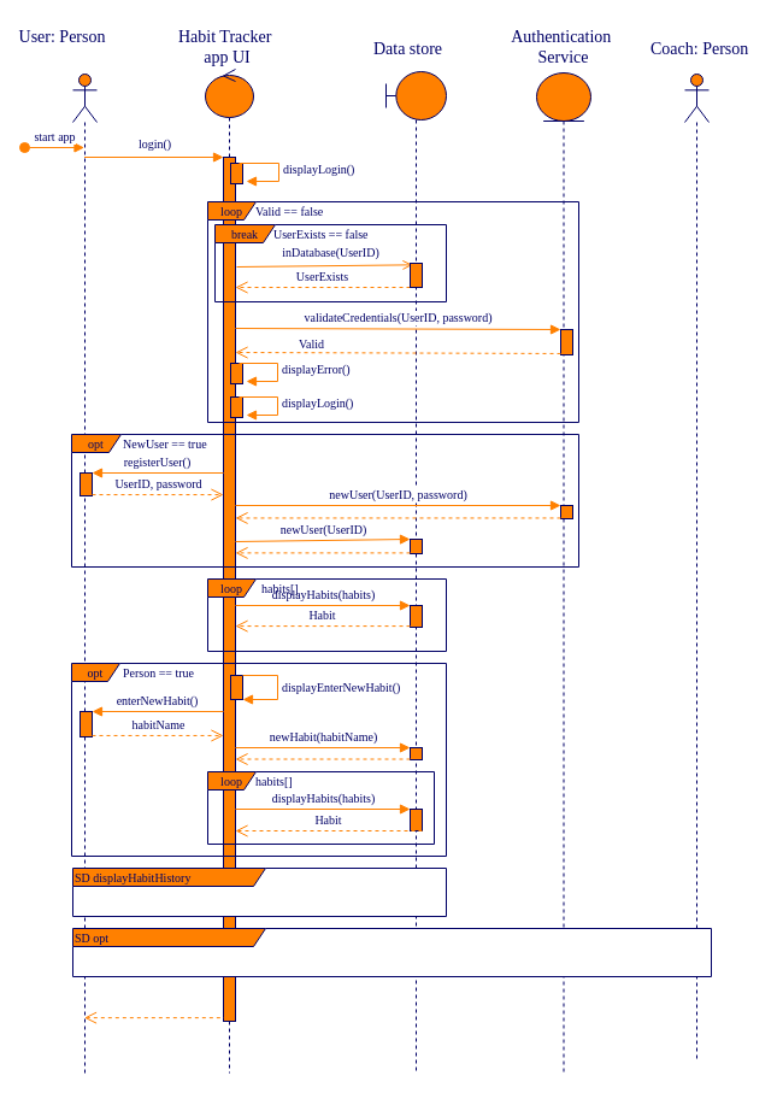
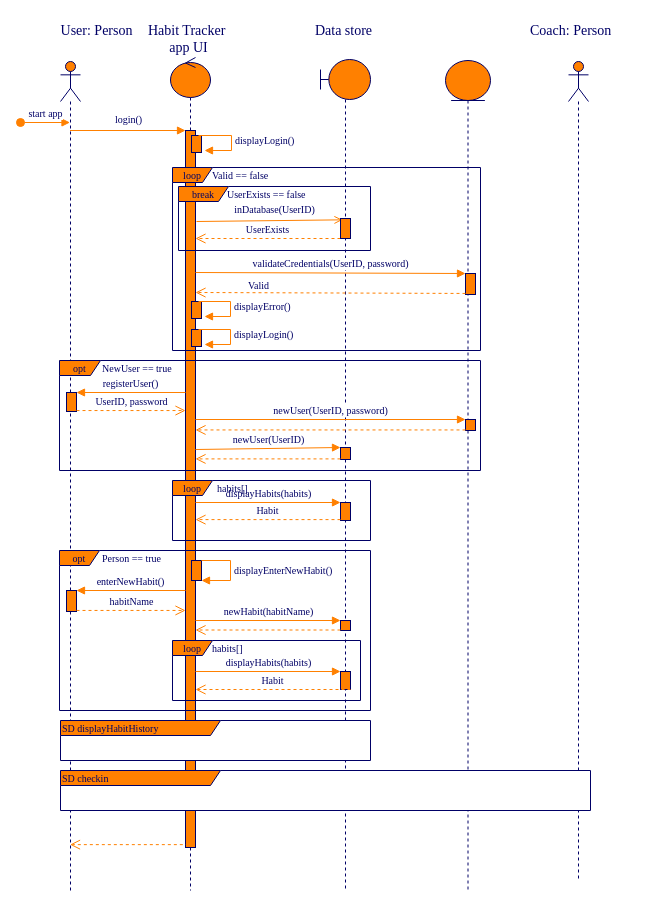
  <mxCell id="0" />
  <mxCell id="1" parent="0" />
  <mxCell id="2" value="" style="shape=umlLifeline;participant=umlActor;perimeter=lifelinePerimeter;whiteSpace=wrap;html=1;container=1;collapsible=0;recursiveResize=0;verticalAlign=top;spacingTop=36;labelBackgroundColor=#ffffff;outlineConnect=0;strokeColor=#000066;fillColor=#FF8000;fontFamily=Tahoma;fontSize=14;fontColor=#000066;" vertex="1" parent="1"><mxGeometry x="60" y="61" width="20" height="829" as="geometry" /></mxCell>
  <mxCell id="3" value="" style="html=1;points=[];perimeter=orthogonalPerimeter;strokeColor=#000066;fillColor=#FF8000;fontFamily=Tahoma;fontSize=10;fontColor=#000066;align=center;" vertex="1" parent="2"><mxGeometry x="6" y="331" width="10" height="19" as="geometry" /></mxCell>
  <mxCell id="4" value="" style="html=1;points=[];perimeter=orthogonalPerimeter;strokeColor=#000066;fillColor=#FF8000;fontFamily=Tahoma;fontSize=10;fontColor=#000066;align=center;" vertex="1" parent="2"><mxGeometry x="6" y="529" width="10" height="21" as="geometry" /></mxCell>
- <mxCell id="5" value="User: Person" style="text;html=1;resizable=0;points=[];autosize=1;align=center;verticalAlign=top;spacingTop=-4;fontSize=14;fontFamily=Tahoma;fontColor=#000066;" vertex="1" parent="1"><mxGeometry x="6" y="20" width="90" height="20" as="geometry" /></mxCell>
+ <mxCell id="5" value="User: Person" style="text;html=1;resizable=0;points=[];autosize=1;align=center;verticalAlign=top;spacingTop=-4;fontSize=14;fontFamily=Tahoma;fontColor=#000066;" vertex="1" parent="1"><mxGeometry x="51" y="20" width="90" height="20" as="geometry" /></mxCell>
  <mxCell id="6" value="" style="shape=umlLifeline;participant=umlControl;perimeter=lifelinePerimeter;whiteSpace=wrap;html=1;container=1;collapsible=0;recursiveResize=0;verticalAlign=top;spacingTop=36;labelBackgroundColor=#ffffff;outlineConnect=0;strokeColor=#000066;fillColor=#FF8000;fontFamily=Tahoma;fontSize=14;fontColor=#000066;" vertex="1" parent="1"><mxGeometry x="170" y="57" width="40" height="833" as="geometry" /></mxCell>
  <mxCell id="7" value="" style="html=1;points=[];perimeter=orthogonalPerimeter;strokeColor=#000066;fillColor=#FF8000;fontFamily=Tahoma;fontSize=14;fontColor=#000066;align=center;" vertex="1" parent="6"><mxGeometry x="15" y="73" width="10" height="717" as="geometry" /></mxCell>
  <mxCell id="8" value="" style="html=1;points=[];perimeter=orthogonalPerimeter;strokeColor=#000066;fillColor=#FF8000;fontFamily=Tahoma;fontSize=10;fontColor=#000066;align=center;" vertex="1" parent="6"><mxGeometry x="21" y="78" width="10" height="17" as="geometry" /></mxCell>
  <mxCell id="9" value="displayLogin()" style="edgeStyle=orthogonalEdgeStyle;html=1;align=left;spacingLeft=2;endArrow=block;rounded=0;entryX=1.3;entryY=0.882;strokeColor=#FF8000;fontFamily=Tahoma;fontSize=10;fontColor=#000066;exitX=0.7;exitY=0;exitPerimeter=0;entryPerimeter=0;" edge="1" parent="6" source="8" target="8"><mxGeometry relative="1" as="geometry"><mxPoint x="36" y="78" as="sourcePoint" /><Array as="points"><mxPoint x="61" y="78" /><mxPoint x="61" y="93" /></Array><mxPoint x="41" y="98" as="targetPoint" /></mxGeometry></mxCell>
  <mxCell id="10" value="" style="html=1;points=[];perimeter=orthogonalPerimeter;strokeColor=#000066;fillColor=#FF8000;fontFamily=Tahoma;fontSize=10;fontColor=#000066;align=center;" vertex="1" parent="6"><mxGeometry x="21" y="244" width="10" height="17" as="geometry" /></mxCell>
  <mxCell id="11" value="displayError()" style="edgeStyle=orthogonalEdgeStyle;html=1;align=left;spacingLeft=2;endArrow=block;rounded=0;entryX=1.3;entryY=0.882;strokeColor=#FF8000;fontFamily=Tahoma;fontSize=10;fontColor=#000066;exitX=0.7;exitY=0;exitPerimeter=0;entryPerimeter=0;" edge="1" parent="6" source="10" target="10"><mxGeometry relative="1" as="geometry"><mxPoint x="-134" y="41" as="sourcePoint" /><Array as="points"><mxPoint x="60" y="244" /><mxPoint x="60" y="259" /></Array><mxPoint x="-129" y="61" as="targetPoint" /></mxGeometry></mxCell>
  <mxCell id="12" value="" style="html=1;points=[];perimeter=orthogonalPerimeter;strokeColor=#000066;fillColor=#FF8000;fontFamily=Tahoma;fontSize=10;fontColor=#000066;align=center;" vertex="1" parent="6"><mxGeometry x="21" y="272" width="10" height="17" as="geometry" /></mxCell>
  <mxCell id="13" value="displayLogin()" style="edgeStyle=orthogonalEdgeStyle;html=1;align=left;spacingLeft=2;endArrow=block;rounded=0;entryX=1.3;entryY=0.882;strokeColor=#FF8000;fontFamily=Tahoma;fontSize=10;fontColor=#000066;exitX=0.7;exitY=0;exitPerimeter=0;entryPerimeter=0;" edge="1" parent="6" source="12" target="12"><mxGeometry relative="1" as="geometry"><mxPoint x="-121" y="225" as="sourcePoint" /><Array as="points"><mxPoint x="60" y="272" /><mxPoint x="60" y="287" /></Array><mxPoint x="-116" y="245" as="targetPoint" /></mxGeometry></mxCell>
  <mxCell id="14" value="" style="html=1;points=[];perimeter=orthogonalPerimeter;strokeColor=#000066;fillColor=#FF8000;fontFamily=Tahoma;fontSize=10;fontColor=#000066;align=center;" vertex="1" parent="6"><mxGeometry x="21" y="503" width="10" height="20" as="geometry" /></mxCell>
  <mxCell id="15" value="displayEnterNewHabit()" style="edgeStyle=orthogonalEdgeStyle;html=1;align=left;spacingLeft=2;endArrow=block;rounded=0;strokeColor=#FF8000;fontFamily=Tahoma;fontSize=10;fontColor=#000066;" edge="1" parent="6" source="14" target="14"><mxGeometry relative="1" as="geometry"><mxPoint x="-115" y="713" as="sourcePoint" /><Array as="points"><mxPoint x="60" y="503" /><mxPoint x="60" y="523" /></Array></mxGeometry></mxCell>
  <mxCell id="16" value="&lt;div style=&quot;text-align: center&quot;&gt;&lt;span&gt;Habit Tracker&amp;nbsp;&lt;/span&gt;&lt;/div&gt;&lt;div style=&quot;text-align: center&quot;&gt;app UI&lt;/div&gt;" style="text;html=1;resizable=0;points=[];autosize=1;align=left;verticalAlign=top;spacingTop=-4;fontSize=14;fontFamily=Tahoma;fontColor=#000066;" vertex="1" parent="1"><mxGeometry x="146" y="20" width="100" height="40" as="geometry" /></mxCell>
  <mxCell id="17" value="" style="shape=umlLifeline;participant=umlEntity;perimeter=lifelinePerimeter;whiteSpace=wrap;html=1;container=1;collapsible=0;recursiveResize=0;verticalAlign=top;spacingTop=36;labelBackgroundColor=#ffffff;outlineConnect=0;fontFamily=Tahoma;fontSize=14;fontColor=#000066;align=center;strokeColor=#000066;fillColor=#FF8000;" vertex="1" parent="1"><mxGeometry x="445" y="60" width="45" height="830" as="geometry" /></mxCell>
  <mxCell id="18" value="" style="html=1;points=[];perimeter=orthogonalPerimeter;strokeColor=#000066;fillColor=#FF8000;fontFamily=Tahoma;fontSize=10;fontColor=#000066;align=center;" vertex="1" parent="17"><mxGeometry x="20" y="213" width="10" height="21" as="geometry" /></mxCell>
  <mxCell id="19" value="" style="html=1;points=[];perimeter=orthogonalPerimeter;strokeColor=#000066;fillColor=#FF8000;fontFamily=Tahoma;fontSize=10;fontColor=#000066;align=center;" vertex="1" parent="17"><mxGeometry x="20" y="359" width="10" height="11" as="geometry" /></mxCell>
- <mxCell id="20" value="Authentication&amp;nbsp;&lt;div&gt;Service&lt;/div&gt;" style="text;html=1;resizable=0;points=[];autosize=1;align=center;verticalAlign=top;spacingTop=-4;fontSize=14;fontFamily=Tahoma;fontColor=#000066;" vertex="1" parent="1"><mxGeometry x="412" y="20" width="110" height="40" as="geometry" /></mxCell>
  <mxCell id="21" value="" style="shape=umlLifeline;participant=umlBoundary;perimeter=lifelinePerimeter;whiteSpace=wrap;html=1;container=1;collapsible=0;recursiveResize=0;verticalAlign=top;spacingTop=36;labelBackgroundColor=#ffffff;outlineConnect=0;fontFamily=Tahoma;fontSize=14;fontColor=#000066;align=center;strokeColor=#000066;fillColor=#FF8000;" vertex="1" parent="1"><mxGeometry x="320" y="59" width="50" height="830" as="geometry" /></mxCell>
  <mxCell id="22" value="" style="html=1;points=[];perimeter=orthogonalPerimeter;strokeColor=#000066;fillColor=#FF8000;fontFamily=Tahoma;fontSize=10;fontColor=#000066;align=center;" vertex="1" parent="21"><mxGeometry x="20" y="388" width="10" height="12" as="geometry" /></mxCell>
  <mxCell id="23" value="" style="group" vertex="1" connectable="0" parent="21"><mxGeometry x="-144" y="127" width="170" height="64" as="geometry" /></mxCell>
  <mxCell id="24" value="" style="group" vertex="1" connectable="0" parent="23"><mxGeometry width="170" height="64" as="geometry" /></mxCell>
  <mxCell id="25" value="" style="group" vertex="1" connectable="0" parent="24"><mxGeometry x="49.033" y="0.32" width="100" height="10" as="geometry" /></mxCell>
  <mxCell id="26" value="UserExists == false" style="text;html=1;resizable=0;points=[];autosize=1;align=left;verticalAlign=top;spacingTop=-4;fontSize=10;fontFamily=Tahoma;fontColor=#000066;" vertex="1" parent="25"><mxGeometry width="100" height="10" as="geometry" /></mxCell>
  <mxCell id="27" value="" style="html=1;points=[];perimeter=orthogonalPerimeter;strokeColor=#000066;fillColor=#FF8000;fontFamily=Tahoma;fontSize=10;fontColor=#000066;align=center;" vertex="1" parent="21"><mxGeometry x="20" y="561" width="10" height="10" as="geometry" /></mxCell>
  <mxCell id="28" value="" style="group" vertex="1" connectable="0" parent="21"><mxGeometry x="20" y="443" width="10" height="18" as="geometry" /></mxCell>
  <mxCell id="29" value="" style="group" vertex="1" connectable="0" parent="28"><mxGeometry width="10" height="18" as="geometry" /></mxCell>
  <mxCell id="30" value="" style="group" vertex="1" connectable="0" parent="29"><mxGeometry width="10" height="18" as="geometry" /></mxCell>
  <mxCell id="31" value="" style="html=1;points=[];perimeter=orthogonalPerimeter;strokeColor=#000066;fillColor=#FF8000;fontFamily=Tahoma;fontSize=10;fontColor=#000066;align=center;" vertex="1" parent="30"><mxGeometry width="10" height="18" as="geometry" /></mxCell>
  <mxCell id="32" value="" style="group" vertex="1" connectable="0" parent="21"><mxGeometry x="20" y="612" width="10" height="18" as="geometry" /></mxCell>
  <mxCell id="33" value="" style="group" vertex="1" connectable="0" parent="32"><mxGeometry width="10" height="18" as="geometry" /></mxCell>
  <mxCell id="34" value="" style="group" vertex="1" connectable="0" parent="33"><mxGeometry width="10" height="18" as="geometry" /></mxCell>
  <mxCell id="35" value="" style="html=1;points=[];perimeter=orthogonalPerimeter;strokeColor=#000066;fillColor=#FF8000;fontFamily=Tahoma;fontSize=10;fontColor=#000066;align=center;" vertex="1" parent="34"><mxGeometry width="10" height="18" as="geometry" /></mxCell>
- <mxCell id="36" value="&lt;div style=&quot;text-align: center&quot;&gt;Data store&lt;/div&gt;" style="text;html=1;resizable=0;points=[];autosize=1;align=center;verticalAlign=top;spacingTop=-4;fontSize=14;fontFamily=Tahoma;fontColor=#000066;" vertex="1" parent="1"><mxGeometry x="298" y="30" width="80" height="20" as="geometry" /></mxCell>
+ <mxCell id="36" value="&lt;div style=&quot;text-align: center&quot;&gt;Data store&lt;/div&gt;" style="text;html=1;resizable=0;points=[];autosize=1;align=center;verticalAlign=top;spacingTop=-4;fontSize=14;fontFamily=Tahoma;fontColor=#000066;" vertex="1" parent="1"><mxGeometry x="303" y="20" width="80" height="20" as="geometry" /></mxCell>
  <mxCell id="37" value="" style="shape=umlLifeline;participant=umlActor;perimeter=lifelinePerimeter;whiteSpace=wrap;html=1;container=1;collapsible=0;recursiveResize=0;verticalAlign=top;spacingTop=36;labelBackgroundColor=#ffffff;outlineConnect=0;strokeColor=#000066;fillColor=#FF8000;fontFamily=Tahoma;fontSize=14;fontColor=#000066;align=center;" vertex="1" parent="1"><mxGeometry x="568" y="61" width="20" height="819" as="geometry" /></mxCell>
- <mxCell id="38" value="&lt;div style=&quot;text-align: center&quot;&gt;&lt;span&gt;Coach: Person&lt;/span&gt;&lt;/div&gt;" style="text;html=1;resizable=0;points=[];autosize=1;align=left;verticalAlign=top;spacingTop=-4;fontSize=14;fontFamily=Tahoma;fontColor=#000066;" vertex="1" parent="1"><mxGeometry x="538" y="30" width="100" height="20" as="geometry" /></mxCell>
+ <mxCell id="38" value="&lt;div style=&quot;text-align: center&quot;&gt;&lt;span&gt;Coach: Person&lt;/span&gt;&lt;/div&gt;" style="text;html=1;resizable=0;points=[];autosize=1;align=left;verticalAlign=top;spacingTop=-4;fontSize=14;fontFamily=Tahoma;fontColor=#000066;" vertex="1" parent="1"><mxGeometry x="528" y="20" width="100" height="20" as="geometry" /></mxCell>
  <mxCell id="39" value="&lt;font style=&quot;font-size: 10px&quot;&gt;login()&lt;/font&gt;" style="html=1;verticalAlign=bottom;endArrow=block;entryX=0;entryY=0;strokeColor=#FF8000;fontFamily=Tahoma;fontSize=14;fontColor=#000066;" edge="1" parent="1" source="2" target="7"><mxGeometry relative="1" as="geometry"><mxPoint x="115" y="130" as="sourcePoint" /></mxGeometry></mxCell>
  <mxCell id="40" value="" style="html=1;verticalAlign=bottom;endArrow=open;dashed=1;endSize=8;exitX=0.333;exitY=0.996;strokeColor=#FF8000;fontFamily=Tahoma;fontSize=14;fontColor=#000066;exitPerimeter=0;" edge="1" parent="1" source="7" target="2"><mxGeometry relative="1" as="geometry"><mxPoint x="115" y="206" as="targetPoint" /></mxGeometry></mxCell>
  <mxCell id="41" value="inDatabase(UserID)" style="edgeStyle=none;rounded=1;jumpStyle=arc;jumpSize=13;html=1;startArrow=none;startFill=0;endArrow=open;endFill=0;jettySize=auto;orthogonalLoop=1;strokeColor=#FF8000;fontFamily=Tahoma;fontSize=10;fontColor=#000066;entryX=0.2;entryY=0.067;entryPerimeter=0;" edge="1" parent="1" target="74"><mxGeometry x="0.066" y="11" relative="1" as="geometry"><mxPoint x="196" y="221" as="sourcePoint" /><mxPoint x="334" y="225" as="targetPoint" /><mxPoint as="offset" /></mxGeometry></mxCell>
  <mxCell id="42" value="UserExists" style="html=1;verticalAlign=bottom;endArrow=open;dashed=1;endSize=8;strokeColor=#FF8000;fontFamily=Tahoma;fontSize=10;fontColor=#000066;" edge="1" parent="1" source="74"><mxGeometry relative="1" as="geometry"><mxPoint x="335" y="238" as="sourcePoint" /><mxPoint x="195" y="238" as="targetPoint" /></mxGeometry></mxCell>
  <mxCell id="43" value="validateCredentials(UserID, password)" style="html=1;verticalAlign=bottom;endArrow=block;entryX=0;entryY=0;strokeColor=#FF8000;fontFamily=Tahoma;fontSize=10;fontColor=#000066;" edge="1" parent="1" target="18"><mxGeometry relative="1" as="geometry"><mxPoint x="195" y="272" as="sourcePoint" /></mxGeometry></mxCell>
  <mxCell id="44" value="" style="html=1;verticalAlign=bottom;endArrow=open;dashed=1;endSize=8;exitX=0;exitY=0.95;strokeColor=#FF8000;fontFamily=Tahoma;fontSize=10;fontColor=#000066;" edge="1" parent="1" source="18"><mxGeometry relative="1" as="geometry"><mxPoint x="195" y="292" as="targetPoint" /></mxGeometry></mxCell>
  <mxCell id="45" value="Valid" style="text;html=1;resizable=0;points=[];autosize=1;align=left;verticalAlign=top;spacingTop=-4;fontSize=10;fontFamily=Tahoma;fontColor=#000066;" vertex="1" parent="1"><mxGeometry x="246" y="277" width="40" height="10" as="geometry" /></mxCell>
  <mxCell id="46" value="break" style="shape=umlFrame;whiteSpace=wrap;html=1;strokeColor=#000066;fillColor=#FF8000;fontFamily=Tahoma;fontSize=10;fontColor=#000066;align=center;width=50;height=15;" vertex="1" parent="1"><mxGeometry x="178" y="186" width="192" height="64" as="geometry" /></mxCell>
  <mxCell id="47" value="loop" style="shape=umlFrame;whiteSpace=wrap;html=1;strokeColor=#000066;fillColor=#FF8000;fontFamily=Tahoma;fontSize=10;fontColor=#000066;align=center;width=40;height=15;swimlaneFillColor=none;" vertex="1" parent="1"><mxGeometry x="172" y="167" width="308" height="183" as="geometry" /></mxCell>
  <mxCell id="48" value="Valid == false" style="text;html=1;resizable=0;points=[];autosize=1;align=left;verticalAlign=top;spacingTop=-4;fontSize=10;fontFamily=Tahoma;fontColor=#000066;" vertex="1" parent="1"><mxGeometry x="210" y="167" width="80" height="10" as="geometry" /></mxCell>
  <mxCell id="49" value="opt" style="shape=umlFrame;whiteSpace=wrap;html=1;strokeColor=#000066;fillColor=#FF8000;fontFamily=Tahoma;fontSize=10;fontColor=#000066;align=center;width=41;height=15;" vertex="1" parent="1"><mxGeometry x="59" y="360" width="421" height="110" as="geometry" /></mxCell>
  <mxCell id="50" value="NewUser == true" style="text;html=1;resizable=0;points=[];autosize=1;align=left;verticalAlign=top;spacingTop=-4;fontSize=10;fontFamily=Tahoma;fontColor=#000066;" vertex="1" parent="1"><mxGeometry x="100" y="360" width="90" height="10" as="geometry" /></mxCell>
  <mxCell id="51" value="registerUser()" style="html=1;verticalAlign=bottom;endArrow=block;entryX=1;entryY=0;strokeColor=#FF8000;fontFamily=Tahoma;fontSize=10;fontColor=#000066;" edge="1" parent="1" source="7" target="3"><mxGeometry relative="1" as="geometry"><mxPoint x="120" y="600" as="sourcePoint" /></mxGeometry></mxCell>
  <mxCell id="52" value="UserID, password" style="html=1;verticalAlign=bottom;endArrow=open;dashed=1;endSize=8;exitX=1;exitY=0.95;strokeColor=#FF8000;fontFamily=Tahoma;fontSize=10;fontColor=#000066;" edge="1" parent="1" source="3" target="7"><mxGeometry relative="1" as="geometry"><mxPoint x="120" y="657" as="targetPoint" /></mxGeometry></mxCell>
  <mxCell id="53" value="newUser(UserID, password)" style="html=1;verticalAlign=bottom;endArrow=block;entryX=0;entryY=0;strokeColor=#FF8000;fontFamily=Tahoma;fontSize=10;fontColor=#000066;" edge="1" parent="1" source="7" target="19"><mxGeometry relative="1" as="geometry"><mxPoint x="280" y="411" as="sourcePoint" /></mxGeometry></mxCell>
  <mxCell id="54" value="" style="html=1;verticalAlign=bottom;endArrow=open;dashed=1;endSize=8;exitX=0;exitY=0.95;strokeColor=#FF8000;fontFamily=Tahoma;fontSize=10;fontColor=#000066;" edge="1" parent="1" source="19" target="7"><mxGeometry relative="1" as="geometry"><mxPoint x="280" y="487" as="targetPoint" /></mxGeometry></mxCell>
  <mxCell id="55" value="newUser(UserID)" style="html=1;verticalAlign=bottom;endArrow=block;entryX=0;entryY=0;strokeColor=#FF8000;fontFamily=Tahoma;fontSize=10;fontColor=#000066;" edge="1" parent="1" target="22"><mxGeometry relative="1" as="geometry"><mxPoint x="195" y="449" as="sourcePoint" /></mxGeometry></mxCell>
  <mxCell id="56" value="" style="html=1;verticalAlign=bottom;endArrow=open;dashed=1;endSize=8;exitX=0;exitY=0.95;strokeColor=#FF8000;fontFamily=Tahoma;fontSize=10;fontColor=#000066;" edge="1" parent="1" source="22" target="7"><mxGeometry relative="1" as="geometry"><mxPoint x="274" y="525" as="targetPoint" /></mxGeometry></mxCell>
  <mxCell id="57" value="displayHabits(habits)" style="html=1;verticalAlign=bottom;endArrow=block;entryX=0;entryY=0;strokeColor=#FF8000;fontFamily=Tahoma;fontSize=10;fontColor=#000066;" edge="1" parent="1" source="7" target="31"><mxGeometry relative="1" as="geometry"><mxPoint x="275" y="480" as="sourcePoint" /></mxGeometry></mxCell>
  <mxCell id="58" value="Habit" style="html=1;verticalAlign=bottom;endArrow=open;dashed=1;endSize=8;exitX=0;exitY=0.95;strokeColor=#FF8000;fontFamily=Tahoma;fontSize=10;fontColor=#000066;" edge="1" parent="1" source="31" target="7"><mxGeometry relative="1" as="geometry"><mxPoint x="275" y="556" as="targetPoint" /></mxGeometry></mxCell>
  <mxCell id="59" value="loop" style="shape=umlFrame;whiteSpace=wrap;html=1;strokeColor=#000066;fillColor=#FF8000;fontFamily=Tahoma;fontSize=10;fontColor=#000066;align=center;width=40;height=15;" vertex="1" parent="1"><mxGeometry x="172" y="480" width="198" height="60" as="geometry" /></mxCell>
  <mxCell id="60" value="habits[]" style="text;html=1;resizable=0;points=[];autosize=1;align=left;verticalAlign=top;spacingTop=-4;fontSize=10;fontFamily=Tahoma;fontColor=#000066;" vertex="1" parent="1"><mxGeometry x="215" y="480" width="50" height="10" as="geometry" /></mxCell>
  <mxCell id="61" value="opt" style="shape=umlFrame;whiteSpace=wrap;html=1;strokeColor=#000066;fillColor=#FF8000;fontFamily=Tahoma;fontSize=10;fontColor=#000066;align=center;width=40;height=15;" vertex="1" parent="1"><mxGeometry x="59" y="550" width="311" height="160" as="geometry" /></mxCell>
  <mxCell id="62" value="Person == true" style="text;html=1;resizable=0;points=[];autosize=1;align=left;verticalAlign=top;spacingTop=-4;fontSize=10;fontFamily=Tahoma;fontColor=#000066;" vertex="1" parent="1"><mxGeometry x="100" y="550" width="100" height="10" as="geometry" /></mxCell>
  <mxCell id="63" value="enterNewHabit()" style="html=1;verticalAlign=bottom;endArrow=block;entryX=1;entryY=0;strokeColor=#FF8000;fontFamily=Tahoma;fontSize=10;fontColor=#000066;" edge="1" parent="1" source="7" target="4"><mxGeometry relative="1" as="geometry"><mxPoint x="136" y="590" as="sourcePoint" /></mxGeometry></mxCell>
  <mxCell id="64" value="habitName" style="html=1;verticalAlign=bottom;endArrow=open;dashed=1;endSize=8;exitX=1;exitY=0.95;strokeColor=#FF8000;fontFamily=Tahoma;fontSize=10;fontColor=#000066;" edge="1" parent="1" source="4" target="7"><mxGeometry relative="1" as="geometry"><mxPoint x="136" y="647" as="targetPoint" /></mxGeometry></mxCell>
  <mxCell id="65" value="newHabit(habitName)" style="html=1;verticalAlign=bottom;endArrow=block;entryX=0;entryY=0;strokeColor=#FF8000;fontFamily=Tahoma;fontSize=10;fontColor=#000066;" edge="1" parent="1" source="7" target="27"><mxGeometry relative="1" as="geometry"><mxPoint x="275" y="620" as="sourcePoint" /></mxGeometry></mxCell>
  <mxCell id="66" value="" style="html=1;verticalAlign=bottom;endArrow=open;dashed=1;endSize=8;exitX=0;exitY=0.95;strokeColor=#FF8000;fontFamily=Tahoma;fontSize=10;fontColor=#000066;" edge="1" parent="1" source="27" target="7"><mxGeometry relative="1" as="geometry"><mxPoint x="275" y="696" as="targetPoint" /></mxGeometry></mxCell>
  <mxCell id="67" value="loop" style="shape=umlFrame;whiteSpace=wrap;html=1;strokeColor=#000066;fillColor=#FF8000;fontFamily=Tahoma;fontSize=10;fontColor=#000066;align=center;width=40;height=15;" vertex="1" parent="1"><mxGeometry x="172" y="640" width="188" height="60" as="geometry" /></mxCell>
  <mxCell id="68" value="displayHabits(habits)" style="html=1;verticalAlign=bottom;endArrow=block;strokeColor=#FF8000;fontFamily=Tahoma;fontSize=10;fontColor=#000066;" edge="1" parent="1" source="7" target="35"><mxGeometry relative="1" as="geometry"><mxPoint x="195" y="670" as="sourcePoint" /><mxPoint x="350" y="660" as="targetPoint" /></mxGeometry></mxCell>
  <mxCell id="69" value="Habit" style="html=1;verticalAlign=bottom;endArrow=open;dashed=1;endSize=8;exitX=0.5;exitY=0.611;strokeColor=#FF8000;fontFamily=Tahoma;fontSize=10;fontColor=#000066;exitPerimeter=0;" edge="1" parent="1"><mxGeometry relative="1" as="geometry"><mxPoint x="195" y="689" as="targetPoint" /><mxPoint x="350" y="689" as="sourcePoint" /></mxGeometry></mxCell>
  <mxCell id="70" value="habits[]" style="text;html=1;resizable=0;points=[];autosize=1;align=left;verticalAlign=top;spacingTop=-4;fontSize=10;fontFamily=Tahoma;fontColor=#000066;" vertex="1" parent="1"><mxGeometry x="210" y="640" width="50" height="10" as="geometry" /></mxCell>
  <mxCell id="71" value="start app" style="html=1;verticalAlign=bottom;startArrow=oval;startFill=1;endArrow=block;startSize=8;strokeColor=#FF8000;fontFamily=Tahoma;fontSize=10;fontColor=#000066;" edge="1" parent="1"><mxGeometry width="60" relative="1" as="geometry"><mxPoint x="20" y="122" as="sourcePoint" /><mxPoint x="69.5" y="122" as="targetPoint" /></mxGeometry></mxCell>
- <mxCell id="72" value="SD opt" style="shape=umlFrame;whiteSpace=wrap;html=1;strokeColor=#000066;fillColor=#FF8000;fontFamily=Tahoma;fontSize=10;fontColor=#000066;align=left;width=160;height=15;swimlaneFillColor=#ffffff;" vertex="1" parent="1"><mxGeometry x="60" y="770" width="530" height="40" as="geometry" /></mxCell>
+ <mxCell id="72" value="SD checkin" style="shape=umlFrame;whiteSpace=wrap;html=1;strokeColor=#000066;fillColor=#FF8000;fontFamily=Tahoma;fontSize=10;fontColor=#000066;align=left;width=160;height=15;swimlaneFillColor=#ffffff;" vertex="1" parent="1"><mxGeometry x="60" y="770" width="530" height="40" as="geometry" /></mxCell>
  <mxCell id="73" value="SD displayHabitHistory" style="shape=umlFrame;whiteSpace=wrap;html=1;strokeColor=#000066;fillColor=#FF8000;fontFamily=Tahoma;fontSize=10;fontColor=#000066;align=left;width=160;height=15;swimlaneFillColor=#ffffff;" vertex="1" parent="1"><mxGeometry x="60" y="720" width="310" height="40" as="geometry" /></mxCell>
  <mxCell id="74" value="" style="html=1;points=[];perimeter=orthogonalPerimeter;strokeColor=#000066;fillColor=#FF8000;fontFamily=Tahoma;fontSize=14;fontColor=#000066;align=center;" vertex="1" parent="1"><mxGeometry x="340" y="218" width="10" height="20" as="geometry" /></mxCell>
